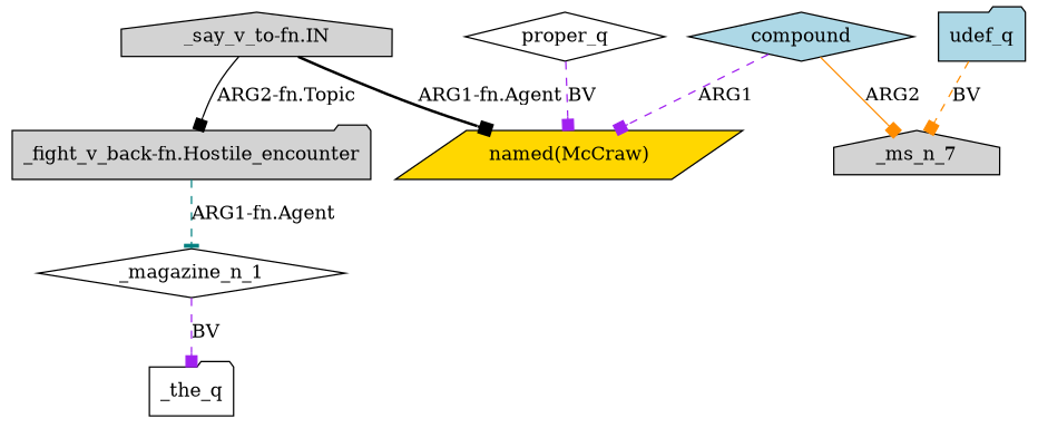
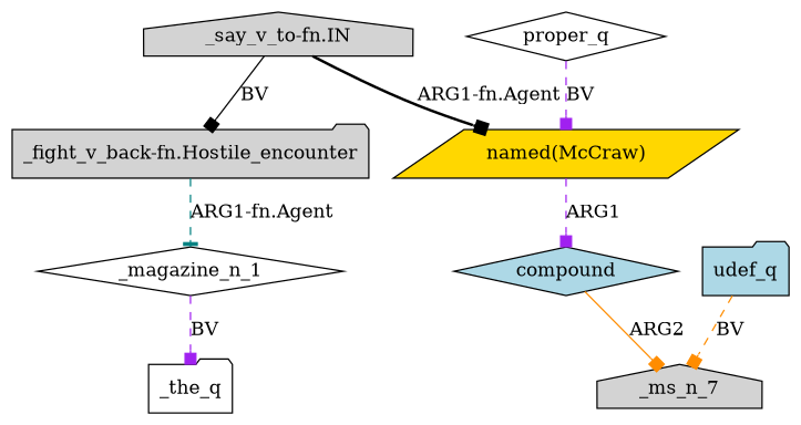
  digraph {
    node [fillcolor=white shape=diamond style=filled]
    edge [arrowhead=box color=purple style=dashed]
    _magazine_n_1
    _the_q [shape=folder]
    udef_q [fillcolor=lightblue shape=folder]
    n4 [fillcolor=lightgrey label=_ms_n_7 shape=house]
    "_say_v_to-fn.IN" [fillcolor=lightgrey shape=house]
    "_fight_v_back-fn.Hostile_encounter" [fillcolor=lightgrey shape=folder]
    "named(McCraw)" [fillcolor=gold shape=parallelogram]
    compound [fillcolor=lightblue]
    proper_q
    _magazine_n_1 -> _the_q [label=BV]
    udef_q -> n4 [color=darkorange label=BV]
-   "_say_v_to-fn.IN" -> "_fight_v_back-fn.Hostile_encounter" [color=black label="ARG2-fn.Topic" style=solid]
+   "_say_v_to-fn.IN" -> "_fight_v_back-fn.Hostile_encounter" [color=black label=BV style=solid]
    "_say_v_to-fn.IN" -> "named(McCraw)" [color=black label="ARG1-fn.Agent" style=bold]
    "_fight_v_back-fn.Hostile_encounter" -> _magazine_n_1 [arrowhead=tee color=teal label="ARG1-fn.Agent"]
    compound -> n4 [color=darkorange label=ARG2 style=solid]
-   compound -> "named(McCraw)" [label=ARG1]
+   "named(McCraw)" -> compound [label=ARG1]
    proper_q -> "named(McCraw)" [label=BV]
  }
